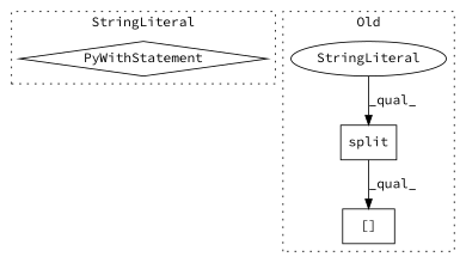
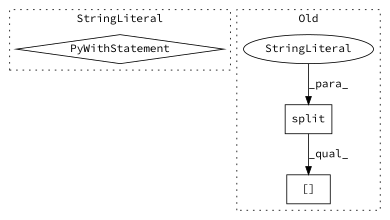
  digraph {
    fontname="Source Code Pro"
    node [fontname="Source Code Pro" shape=box]
    edge [fontname="Source Code Pro"]
    n1 [a=104 l="10,2" label=PyWithStatement s="5700,5740" shape=diamond]
    n2 [a=32 l="6,1" label=split s="5885,5894"]
    n3 [a=45 l=3 label=StringLiteral s=5891 shape=ellipse]
    n4 [a=2 l="30,1" label="[]" s="5866,5897"]
    subgraph cluster_1 {
      label=StringLiteral
      style=dotted
      n1
    }
    subgraph cluster_2 {
      label=Old
      style=dotted
      n2
      n3
      n4
    }
    n2 -> n4 [label=_qual_]
-   n3 -> n2 [label=_qual_]
+   n3 -> n2 [label=_para_]
  }
